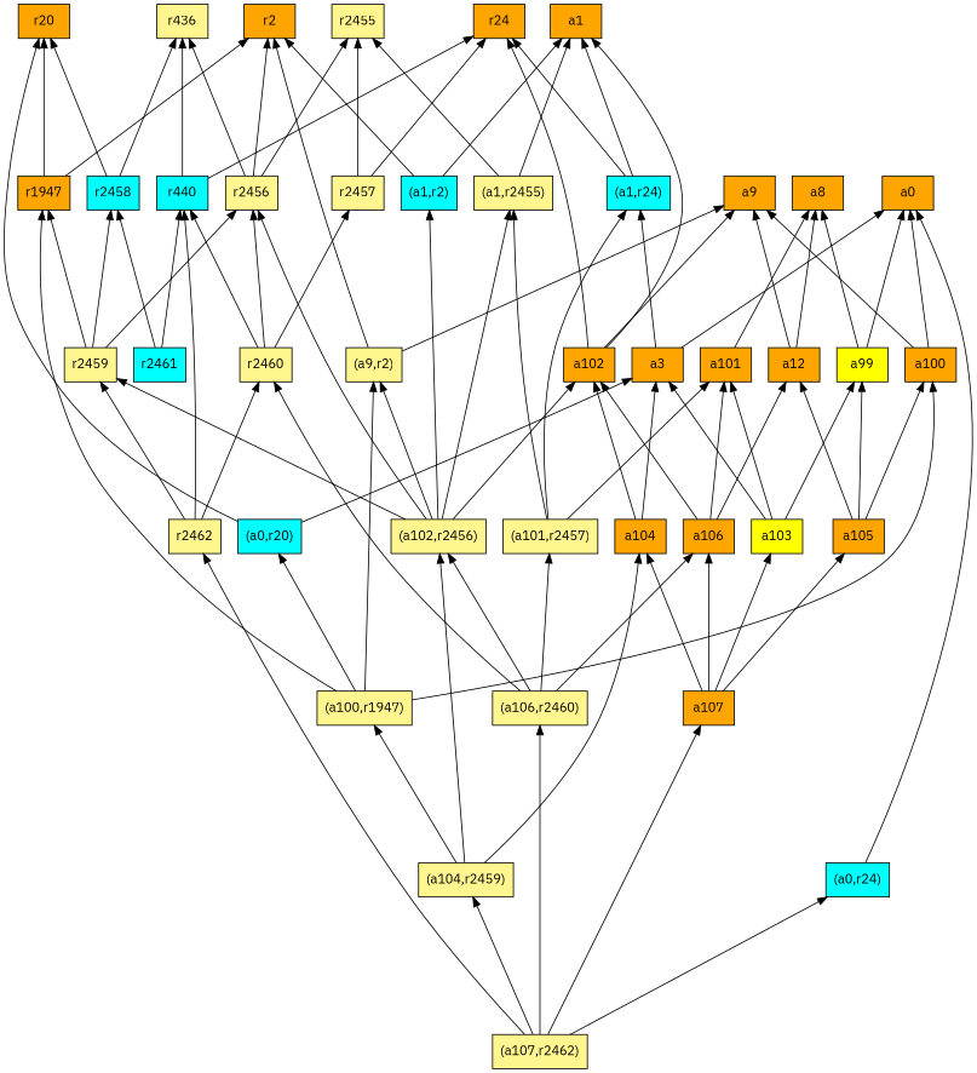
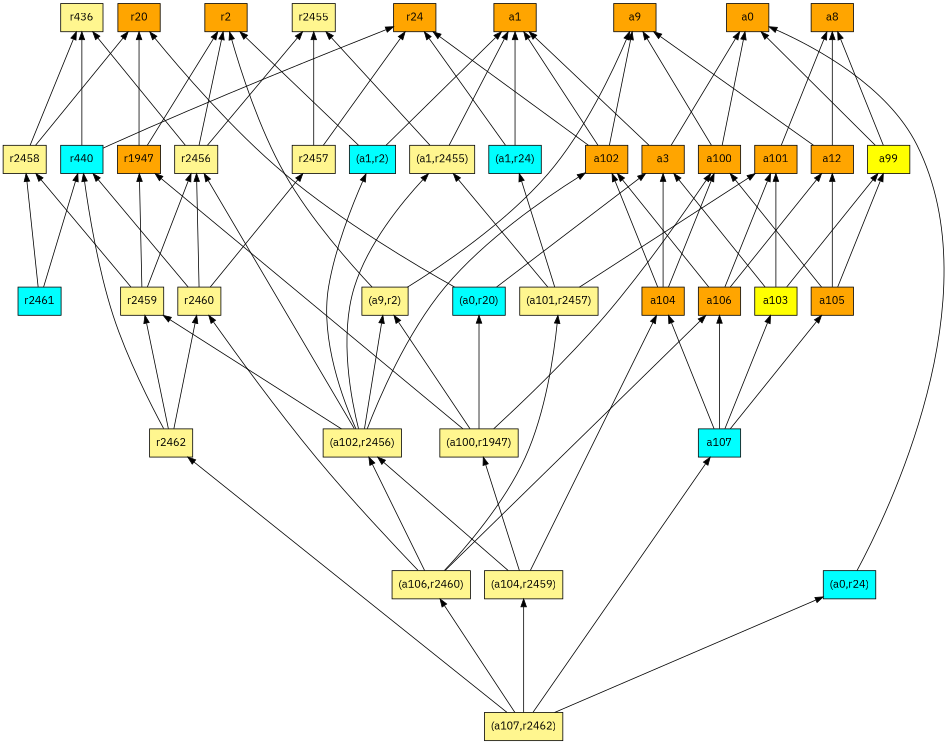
  digraph {
    fontname="IBM Plex Sans"
    rankdir=BT
    ranksep=2.0
    node [fillcolor=orange fontname="IBM Plex Sans" shape=record style=filled]
    edge [fontname="IBM Plex Sans"]
    n1 [label="{r2}"]
    n2 [label="{a8}"]
    n3 [fillcolor=khaki1 label="{r2457}"]
    n4 [label="{r24}"]
    n5 [fillcolor=khaki1 label="{r2455}"]
    n6 [label="{r1947}"]
    n7 [label="{r20}"]
    n8 [fillcolor=cyan label="{(a0,r20)}"]
    n9 [label="{a3}"]
    n10 [label="{a0}"]
    n11 [fillcolor=yellow label="{a103}"]
    n12 [fillcolor=yellow label="{a99}"]
    n13 [label="{a101}"]
    n14 [label="{a1}"]
    n15 [fillcolor=khaki1 label="{r2456}"]
    n16 [fillcolor=khaki1 label="{r436}"]
    n17 [fillcolor=cyan label="{r2461}"]
    n18 [fillcolor=cyan label="{r440}"]
-   n19 [fillcolor=cyan label="{r2458}"]
+   n19 [fillcolor=khaki1 label="{r2458}"]
    n20 [label="{a102}"]
    n21 [label="{a9}"]
    n22 [fillcolor=khaki1 label="{(a107,r2462)}"]
-   n23 [label="{a107}"]
+   n23 [fillcolor=cyan label="{a107}"]
    n24 [fillcolor=khaki1 label="{r2462}"]
    n25 [fillcolor=khaki1 label="{(a104,r2459)}"]
    n26 [fillcolor=cyan label="{(a0,r24)}"]
    n27 [fillcolor=khaki1 label="{(a106,r2460)}"]
    n28 [label="{a106}"]
    n29 [label="{a105}"]
    n30 [label="{a104}"]
    n31 [fillcolor=khaki1 label="{r2460}"]
    n32 [fillcolor=khaki1 label="{r2459}"]
    n33 [fillcolor=khaki1 label="{(a102,r2456)}"]
    n34 [fillcolor=khaki1 label="{(a100,r1947)}"]
    n35 [fillcolor=khaki1 label="{(a101,r2457)}"]
    n36 [label="{a12}"]
    n37 [label="{a100}"]
    n38 [fillcolor=cyan label="{(a1,r2)}"]
    n39 [fillcolor=khaki1 label="{(a1,r2455)}"]
    n40 [fillcolor=khaki1 label="{(a9,r2)}"]
    n41 [fillcolor=cyan label="{(a1,r24)}"]
    n3 -> n4
    n3 -> n5
    n6 -> n1
    n6 -> n7
    n8 -> n7
    n8 -> n9
    n9 -> n10
-   n9 -> n41
+   n9 -> n14
    n11 -> n9
    n11 -> n12
    n11 -> n13
    n12 -> n2
    n12 -> n10
    n13 -> n2
    n15 -> n1
    n15 -> n5
    n15 -> n16
    n17 -> n18
    n17 -> n19
    n18 -> n4
    n18 -> n16
    n19 -> n7
    n19 -> n16
    n20 -> n4
    n20 -> n14
    n20 -> n21
    n22 -> n23
    n22 -> n24
    n22 -> n25
    n22 -> n26
    n22 -> n27
    n23 -> n11
    n23 -> n28
    n23 -> n29
    n23 -> n30
    n24 -> n18
    n24 -> n31
    n24 -> n32
    n25 -> n30
    n25 -> n33
    n25 -> n34
    n26 -> n10
    n27 -> n28
    n27 -> n31
    n27 -> n33
    n27 -> n35
    n28 -> n13
    n28 -> n20
    n28 -> n36
    n29 -> n12
    n29 -> n36
    n29 -> n37
    n30 -> n9
    n30 -> n20
+   n30 -> n37
    n31 -> n3
    n31 -> n15
    n31 -> n18
    n32 -> n6
    n32 -> n15
    n32 -> n19
    n33 -> n15
    n33 -> n20
    n33 -> n32
    n33 -> n38
    n33 -> n39
    n33 -> n40
    n34 -> n6
    n34 -> n8
    n34 -> n37
    n34 -> n40
    n35 -> n13
    n35 -> n39
    n35 -> n41
    n36 -> n2
    n36 -> n21
    n37 -> n10
    n37 -> n21
    n38 -> n1
    n38 -> n14
    n39 -> n5
    n39 -> n14
    n40 -> n1
    n40 -> n21
    n41 -> n4
    n41 -> n14
  }
